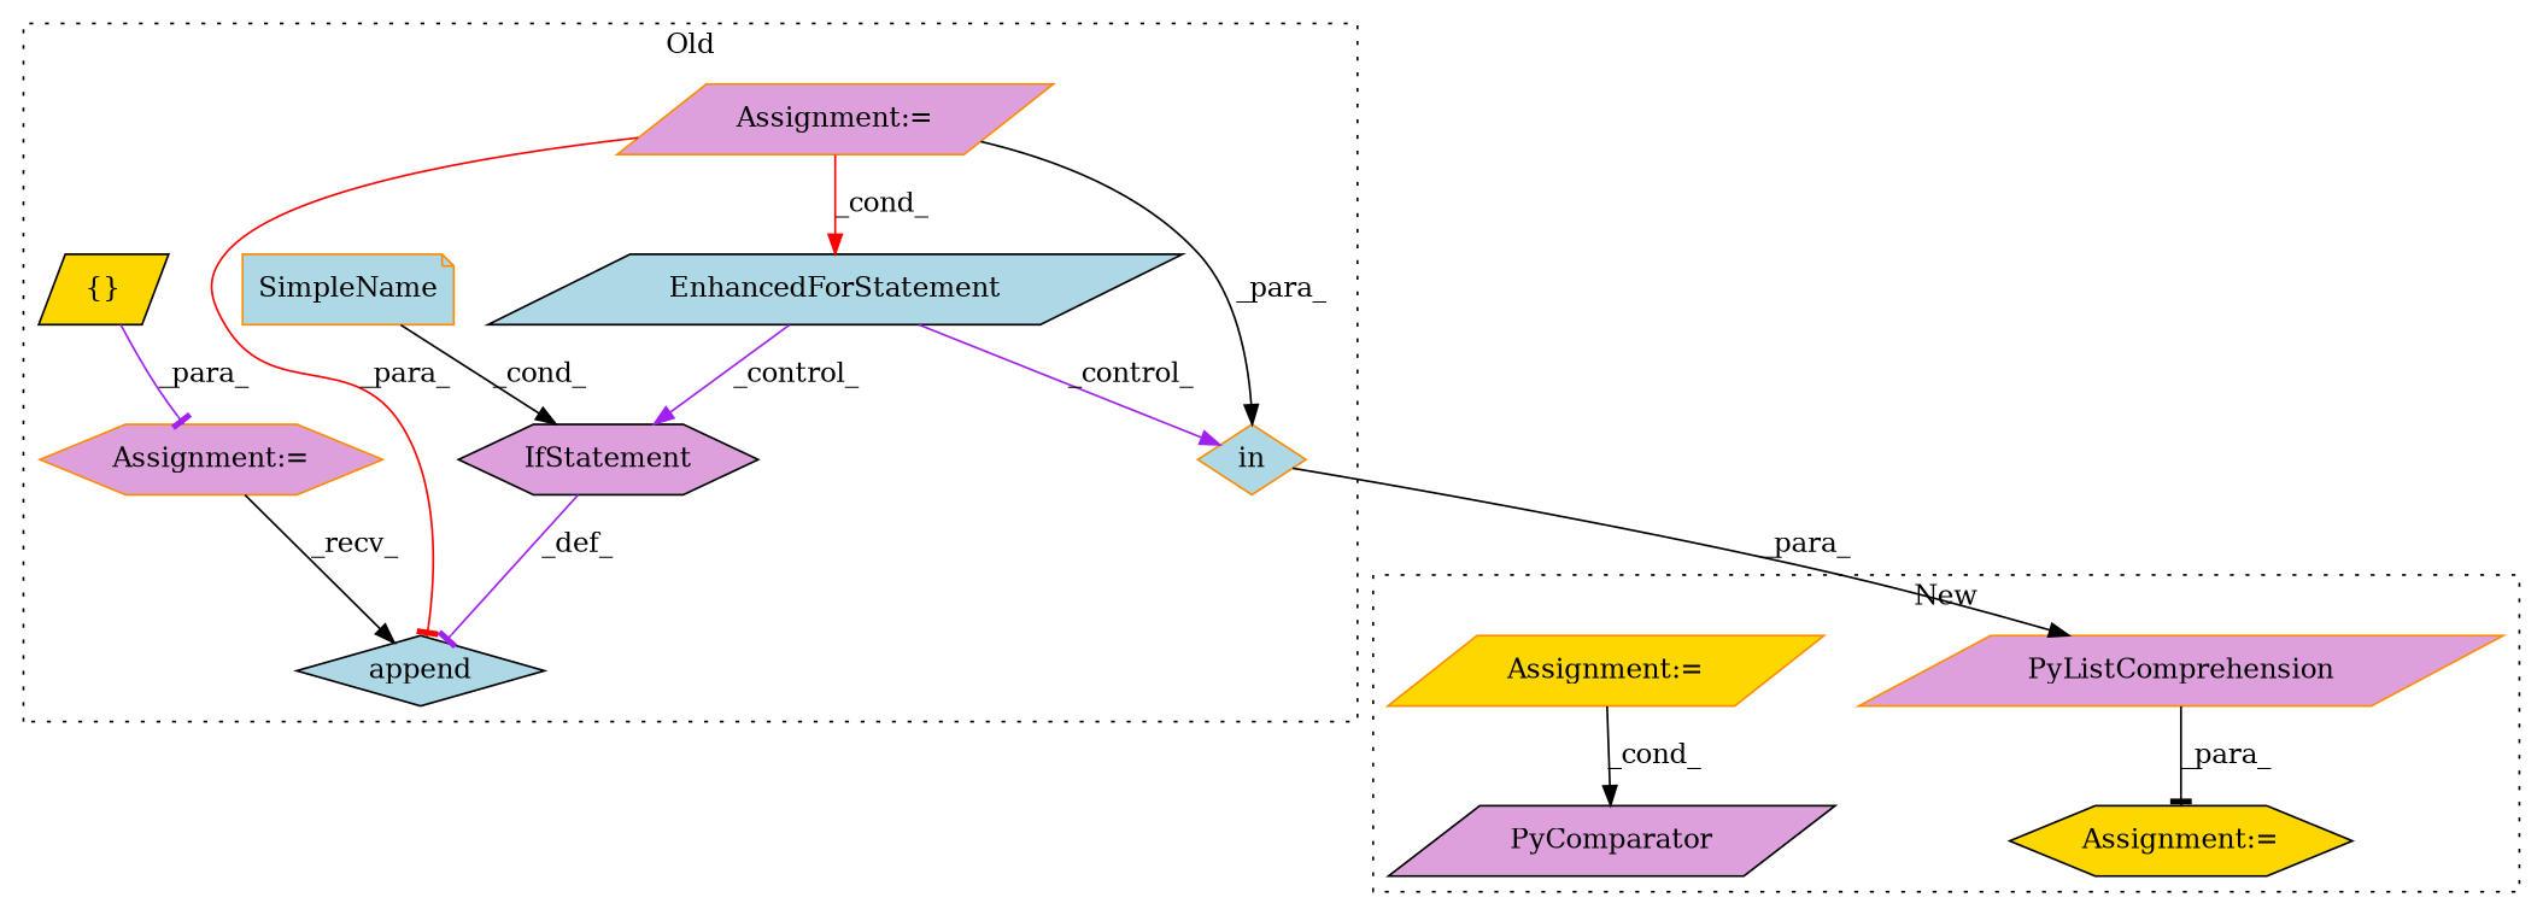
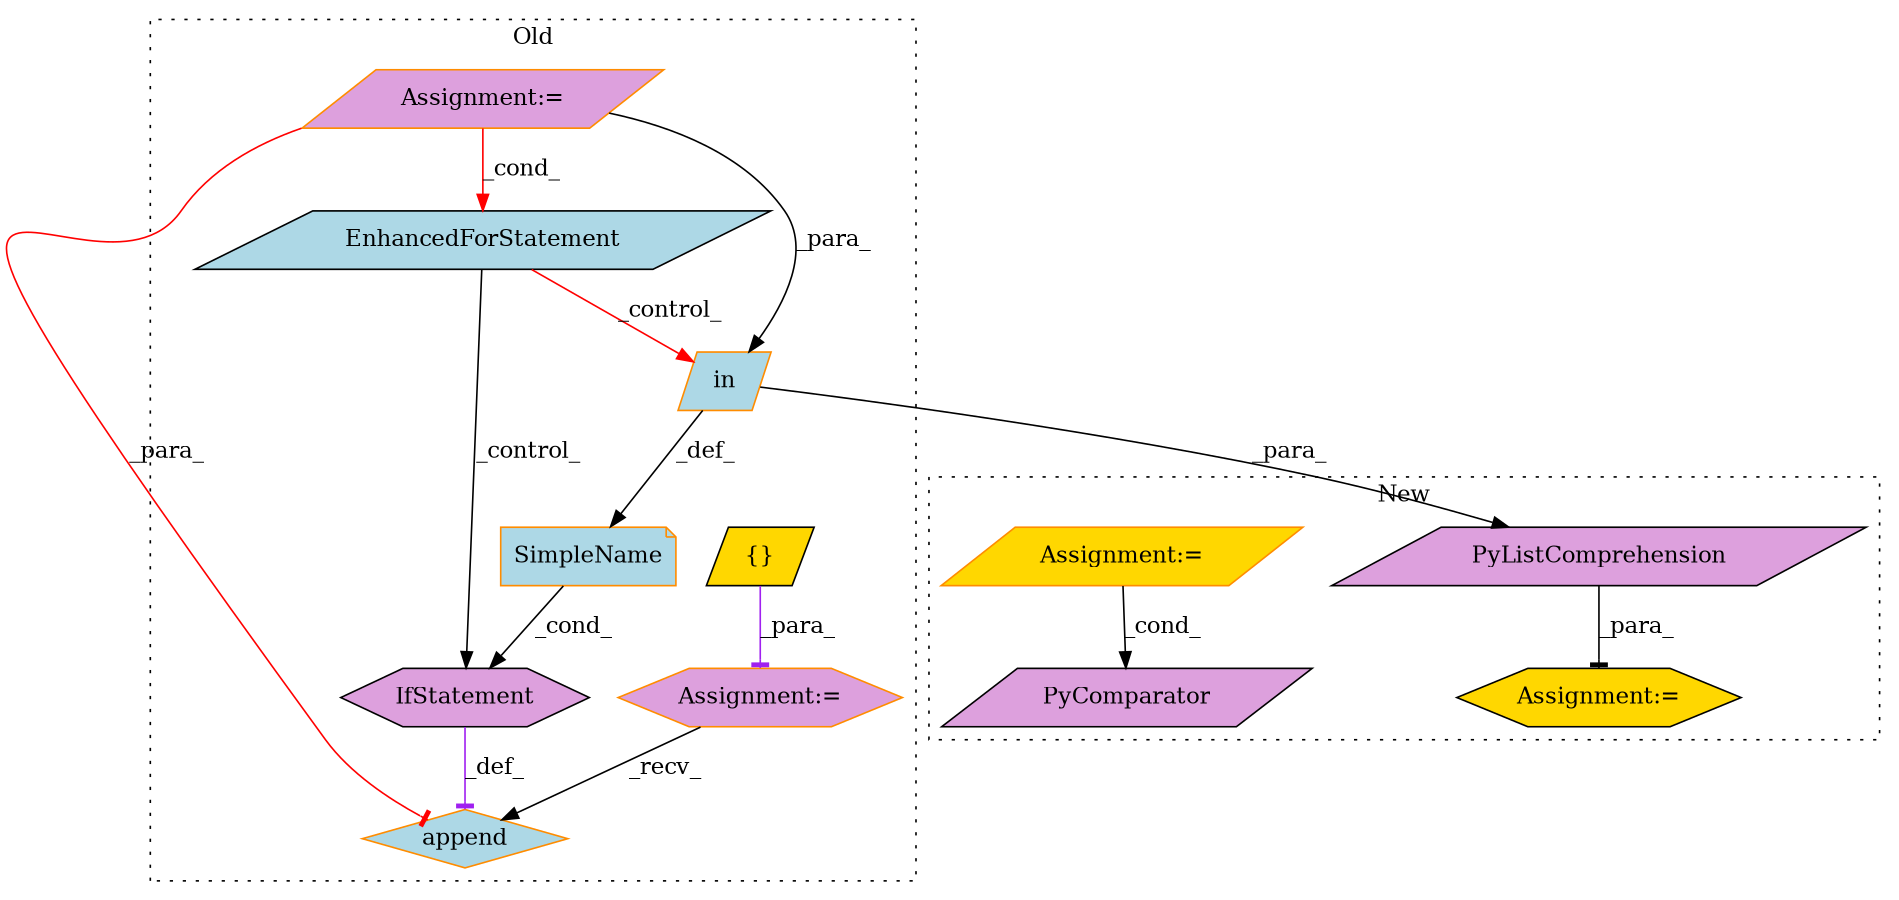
  digraph {
    node [a=7 color=darkorange fillcolor=plum l="69,2" s="302,397" shape=parallelogram style=filled]
    edge [arrowhead=normal color=black]
-   n1 [a=105 fillcolor=lightblue l=11 label=in s=421 shape=diamond]
+   n1 [a=105 fillcolor=lightblue l=11 label=in s=421]
    n2 [a=25 color=black l="12,2" label=IfStatement s="409,432" shape=hexagon]
    n3 [a=42 fillcolor=lightblue label=SimpleName shape=note l="" s=""]
-   n4 [a=32 color=black fillcolor=lightblue l="7,1" label=append s="562,570" shape=diamond]
+   n4 [a=32 fillcolor=lightblue l="7,1" label=append s="562,570" shape=diamond]
    n5 [a=70 color=black fillcolor=lightblue label=EnhancedForStatement]
    n6 [a=4 color=black fillcolor=gold l=2 label="{}" s=292]
    n7 [label="Assignment:="]
    n8 [l=1 label="Assignment:=" s=282 shape=hexagon]
-   n9 [a=109 l=199 label=PyListComprehension s=238]
+   n9 [a=109 color=black l=199 label=PyListComprehension s=238]
    n10 [fillcolor=gold l=118 label="Assignment:=" s=311]
    n11 [a=113 color=black l=118 label=PyComparator s=311]
    n12 [color=black fillcolor=gold l=14 label="Assignment:=" s=224 shape=hexagon]
    subgraph cluster_1 {
      label=Old
      style=dotted
      n1
      n2
      n3
      n4
      n5
      n6
      n7
      n8
    }
    subgraph cluster_2 {
      label=New
      style=dotted
      n9
      n10
      n11
      n12
    }
+   n1 -> n3 [label=_def_]
    n1 -> n9 [label=_para_]
    n2 -> n4 [arrowhead=tee color=purple label=_def_]
    n3 -> n2 [label=_cond_]
-   n5 -> n1 [color=purple label=_control_]
-   n5 -> n2 [color=purple label=_control_]
+   n5 -> n1 [color=red label=_control_]
+   n5 -> n2 [label=_control_]
    n6 -> n8 [arrowhead=tee color=purple label=_para_]
    n7 -> n1 [label=_para_]
    n7 -> n4 [arrowhead=tee color=red label=_para_]
    n7 -> n5 [color=red label=_cond_]
    n8 -> n4 [label=_recv_]
    n9 -> n12 [arrowhead=tee label=_para_]
    n10 -> n11 [label=_cond_]
  }
